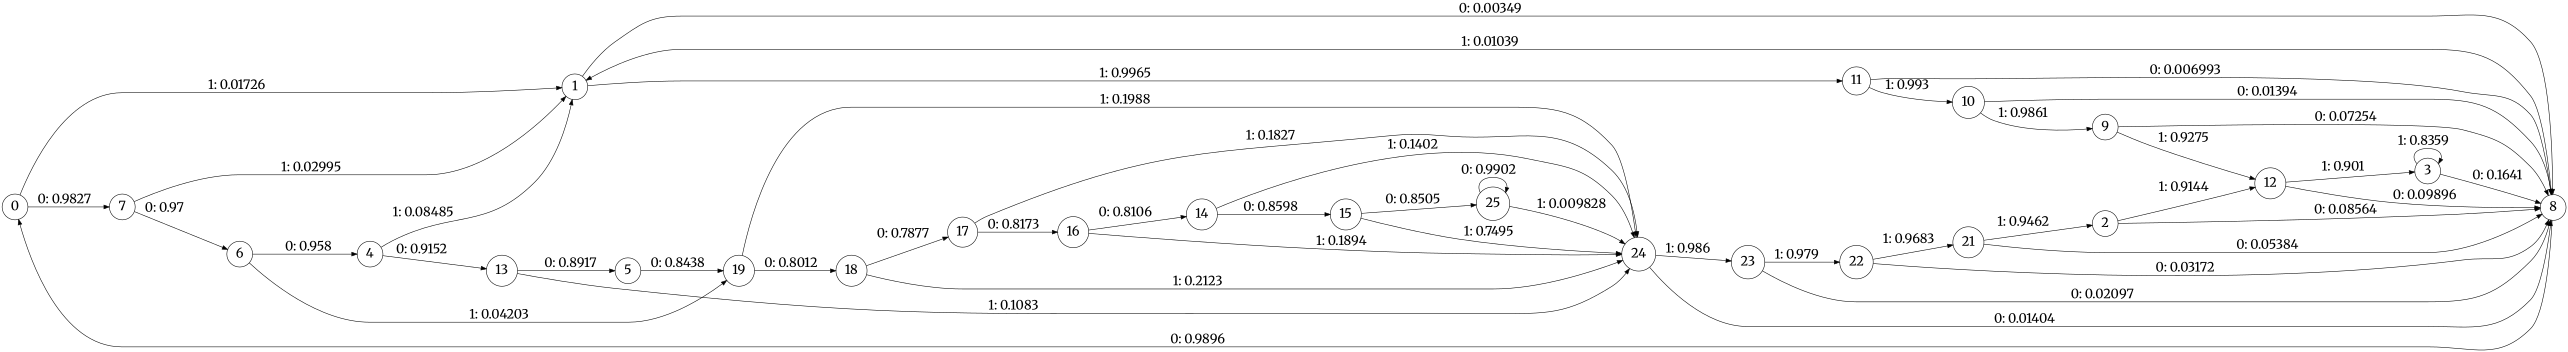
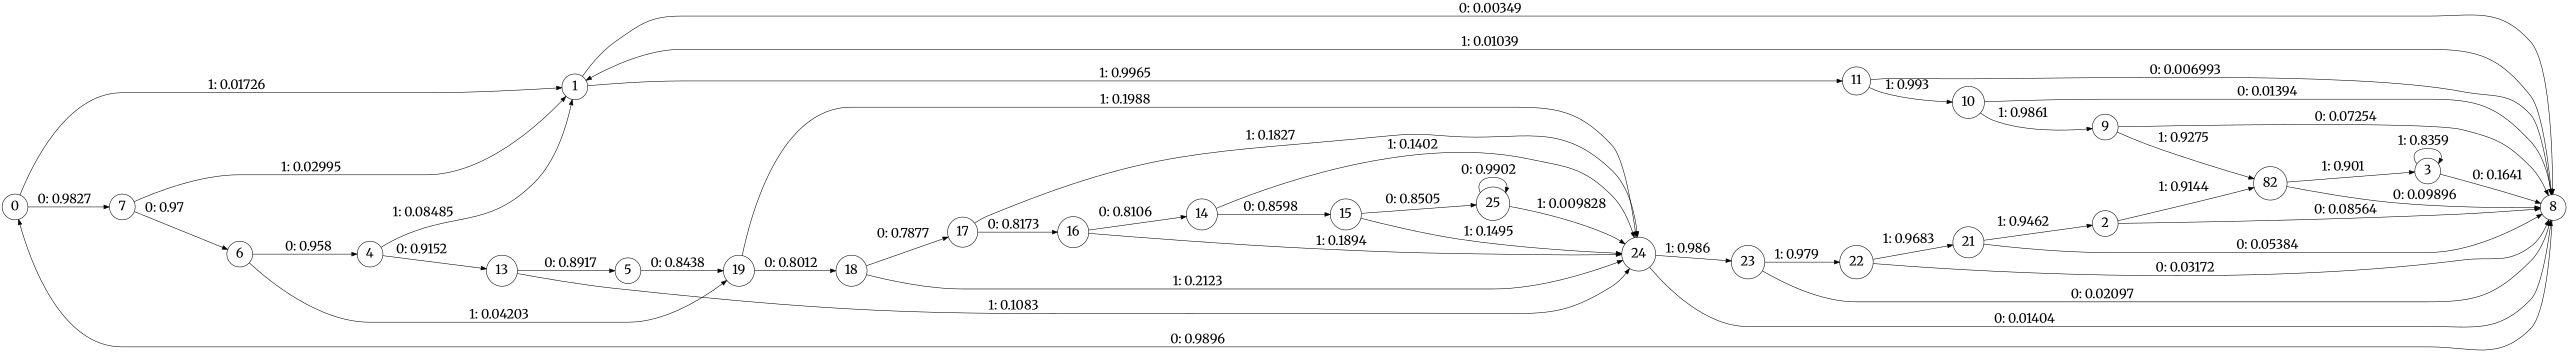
  digraph {
    fontname=Merriweather
    rankdir=LR
    node [fontname=Merriweather fontsize=24 shape=circle]
    edge [fontname=Merriweather fontsize=24]
    0
    7
    1
    6
    8
    11
    4
    19
    10
    9
    2
-   12
+   12 [label=82]
    3
    13
    5
    24
    23
    18
    17
    22
    14
    15
    n23 [label=25]
    16
    21
    0 -> 7 [label="0: 0.9827   "]
    0 -> 1 [label="1: 0.01726  "]
    7 -> 1 [label="1: 0.02995  "]
    7 -> 6 [label="0: 0.97     "]
    1 -> 8 [label="0: 0.00349  "]
    1 -> 11 [label="1: 0.9965   "]
    6 -> 4 [label="0: 0.958    "]
    6 -> 19 [label="1: 0.04203  "]
    8 -> 0 [label="0: 0.9896   "]
    8 -> 1 [label="1: 0.01039  "]
    11 -> 8 [label="0: 0.006993  "]
    11 -> 10 [label="1: 0.993    "]
    4 -> 1 [label="1: 0.08485  "]
    4 -> 13 [label="0: 0.9152   "]
    19 -> 24 [label="1: 0.1988   "]
    19 -> 18 [label="0: 0.8012   "]
    10 -> 8 [label="0: 0.01394  "]
    10 -> 9 [label="1: 0.9861   "]
    9 -> 8 [label="0: 0.07254  "]
    9 -> 12 [label="1: 0.9275   "]
    2 -> 8 [label="0: 0.08564  "]
    2 -> 12 [label="1: 0.9144   "]
    12 -> 8 [label="0: 0.09896  "]
    12 -> 3 [label="1: 0.901    "]
    3 -> 8 [label="0: 0.1641   "]
    3 -> 3 [label="1: 0.8359   "]
    13 -> 5 [label="0: 0.8917   "]
    13 -> 24 [label="1: 0.1083   "]
    5 -> 19 [label="0: 0.8438   "]
    24 -> 8 [label="0: 0.01404  "]
    24 -> 23 [label="1: 0.986    "]
    23 -> 8 [label="0: 0.02097  "]
    23 -> 22 [label="1: 0.979    "]
    18 -> 24 [label="1: 0.2123   "]
    18 -> 17 [label="0: 0.7877   "]
    17 -> 24 [label="1: 0.1827   "]
    17 -> 16 [label="0: 0.8173   "]
    22 -> 8 [label="0: 0.03172  "]
    22 -> 21 [label="1: 0.9683   "]
    14 -> 24 [label="1: 0.1402   "]
    14 -> 15 [label="0: 0.8598   "]
-   15 -> 24 [label="1: 0.7495   "]
+   15 -> 24 [label="1: 0.1495   "]
    15 -> n23 [label="0: 0.8505   "]
    n23 -> 24 [label="1: 0.009828  "]
    n23 -> n23 [label="0: 0.9902   "]
    16 -> 24 [label="1: 0.1894   "]
    16 -> 14 [label="0: 0.8106   "]
    21 -> 8 [label="0: 0.05384  "]
    21 -> 2 [label="1: 0.9462   "]
  }
